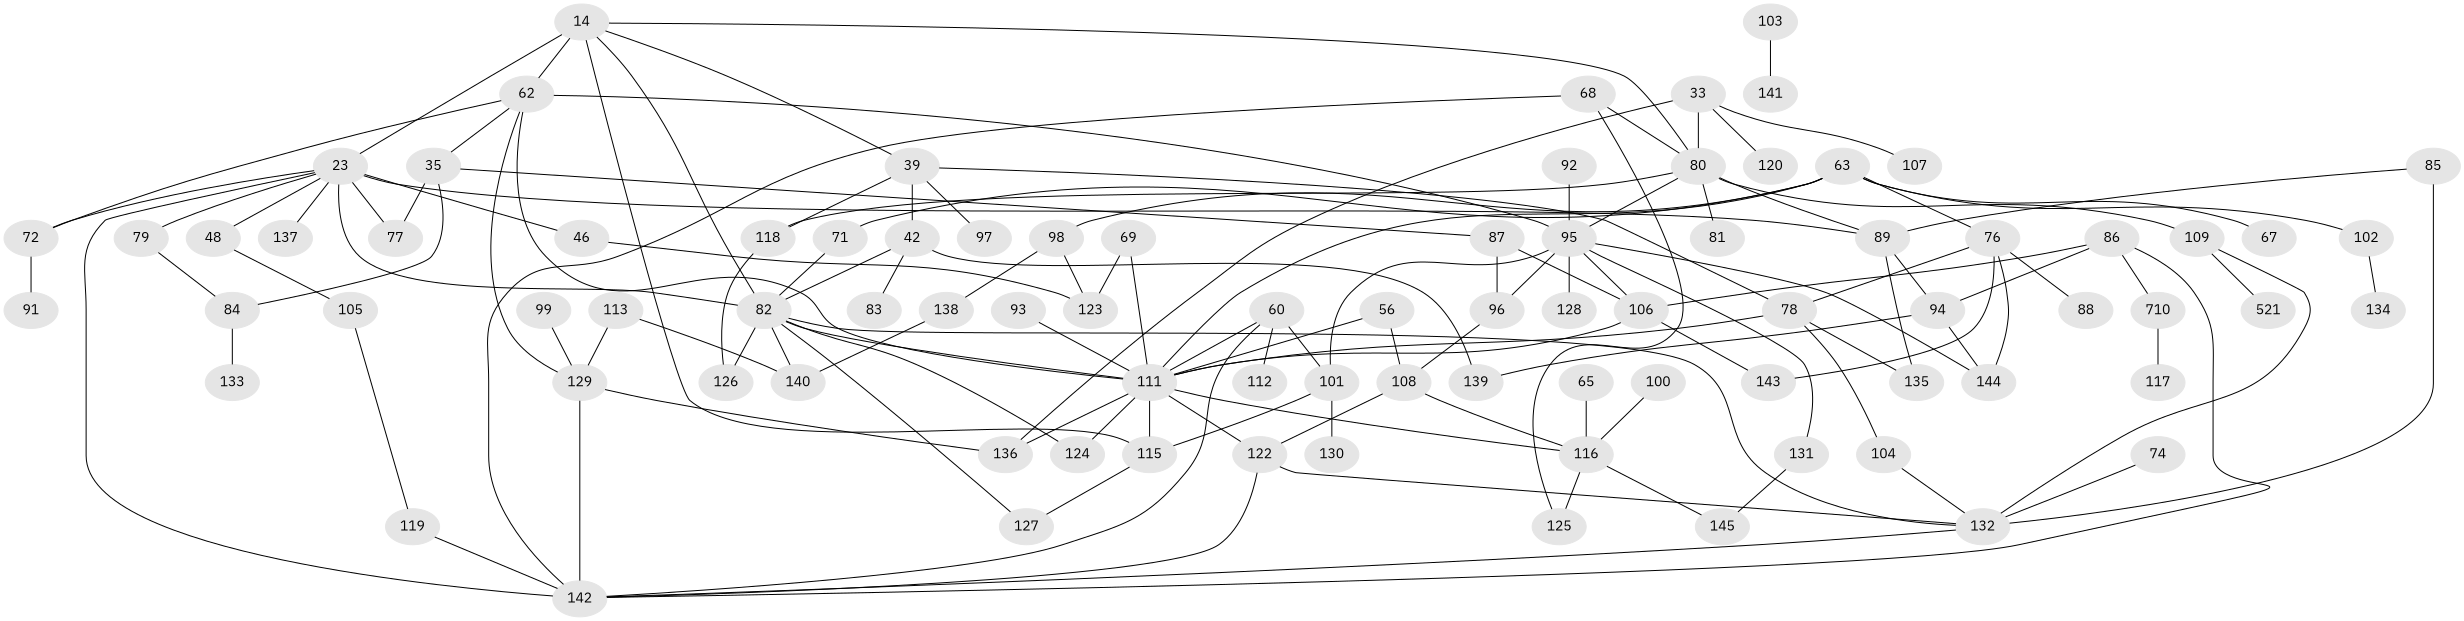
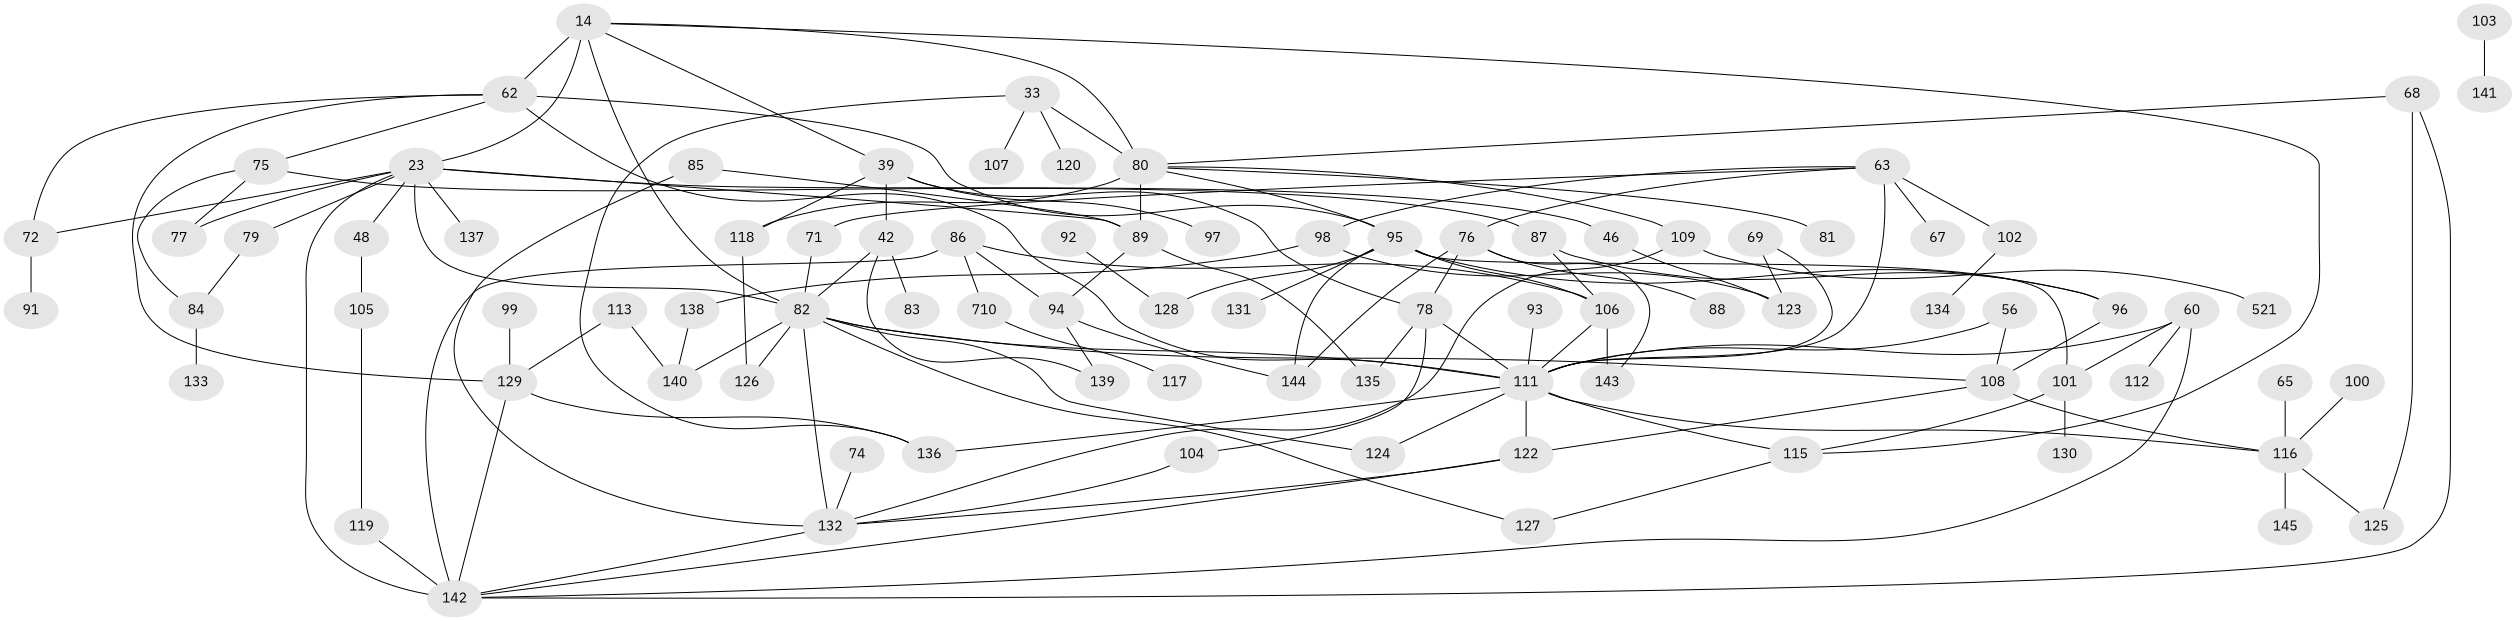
  graph {
    fontname="IBM Plex Sans"
    node [color=gray90 fontname="IBM Plex Sans" style=filled]
    edge [fontname="IBM Plex Sans"]
    14 [super="+1+3"]
    23 [super="+11+2"]
    39 [super="+19"]
    62 [super="+4+44"]
    80 [super="+17+28+56"]
    82 [super="+12+54"]
    115 [super="+51"]
    46
    48
    72 [super="+37"]
    77
    79
    89 [super="+55"]
    137
    142 [super="+41+70"]
    42 [super="+34+30"]
    78
    97
    118
    111 [super="+26+49+58"]
-   75 [label=35]
+   75
    95 [super="+8+57"]
    129 [super="+36"]
    81
    109 [super="+64"]
    108 [super="+31"]
    132 [super="+35+66"]
    140
    126
    127
    124
    123
    105
    91
    84
    135
    94
    33
    107
    120
    136 [super="+114"]
    83
    139
    104
    116 [super="+52"]
    122 [super="+73"]
    n47 [label=56]
    60
    101
    112
    130
    87
    144
    106 [super="+59+32"]
    96
    128
    131
    63 [super="+61"]
    67
    71
    76
    98
    102
    88
    143 [super="+90"]
    138
    134
    125
    145
    65
    68
    69
    119
    74
    133
    n76 [label=521]
    103
    141
    85 [super="+45"]
    86
    n81 [label=710]
    117
    92
    93
    99
    100
    113
    14 -- 23 [weight=3]
    14 -- 39
    14 -- 62 [weight=2]
    14 -- 80
    14 -- 82 [weight=2]
    14 -- 115
    23 -- 82
    23 -- 46
    23 -- 48
    23 -- 72
    23 -- 77
    23 -- 79
    23 -- 89
    23 -- 137
    23 -- 142 [weight=2]
    39 -- 42
    39 -- 78
    39 -- 97
    39 -- 118
    62 -- 72
    62 -- 111
    62 -- 75
    62 -- 95
    62 -- 129
    80 -- 89
    80 -- 118
    80 -- 95
    80 -- 81
    80 -- 109
    82 -- 111 [weight=4]
+   82 -- 108
    82 -- 132
    82 -- 140
    82 -- 126
    82 -- 127
    82 -- 124
    115 -- 127
    46 -- 123
    48 -- 105
    72 -- 91
    79 -- 84
    89 -- 135
    89 -- 94
    42 -- 82
    42 -- 83
    42 -- 139
    78 -- 111
    78 -- 135
    78 -- 104
    118 -- 126
    111 -- 115
    111 -- 124
    111 -- 136 [weight=2]
    111 -- 116
    111 -- 122 [weight=2]
    75 -- 77
    75 -- 84
    75 -- 87
    95 -- 101
    95 -- 144
    95 -- 106
    95 -- 96
    95 -- 128
    95 -- 131
    129 -- 142
    129 -- 136
    109 -- 132
    109 -- n76
    108 -- 116
    108 -- 122
    132 -- 142
    105 -- 119
    84 -- 133
    94 -- 139
    94 -- 144
    33 -- 80 [weight=2]
    33 -- 107
    33 -- 120
    33 -- 136 [weight=2]
    104 -- 132
    116 -- 125
    116 -- 145
    122 -- 142
    122 -- 132
    n47 -- 111
    n47 -- 108
    60 -- 142
    60 -- 111
    60 -- 101
    60 -- 112
    101 -- 115
    101 -- 130
    87 -- 106
    87 -- 96
    106 -- 111 [weight=2]
    106 -- 143 [weight=2]
    96 -- 108
-   131 -- 145
    63 -- 111 [weight=2]
    63 -- 67
    63 -- 71
    63 -- 76
    63 -- 98
    63 -- 102
    71 -- 82
    76 -- 78
    76 -- 144
    76 -- 88
    76 -- 143
    98 -- 123
    98 -- 138
    102 -- 134
    138 -- 140
    65 -- 116
    68 -- 80
    68 -- 142
    68 -- 125
    69 -- 111
    69 -- 123
    119 -- 142
    74 -- 132
    103 -- 141
    85 -- 89
    85 -- 132 [weight=2]
    86 -- 142
    86 -- 94
    86 -- 106
    86 -- n81
    n81 -- 117
-   92 -- 95
+   92 -- 128
    93 -- 111
    99 -- 129
    100 -- 116
    113 -- 129
    113 -- 140
  }
